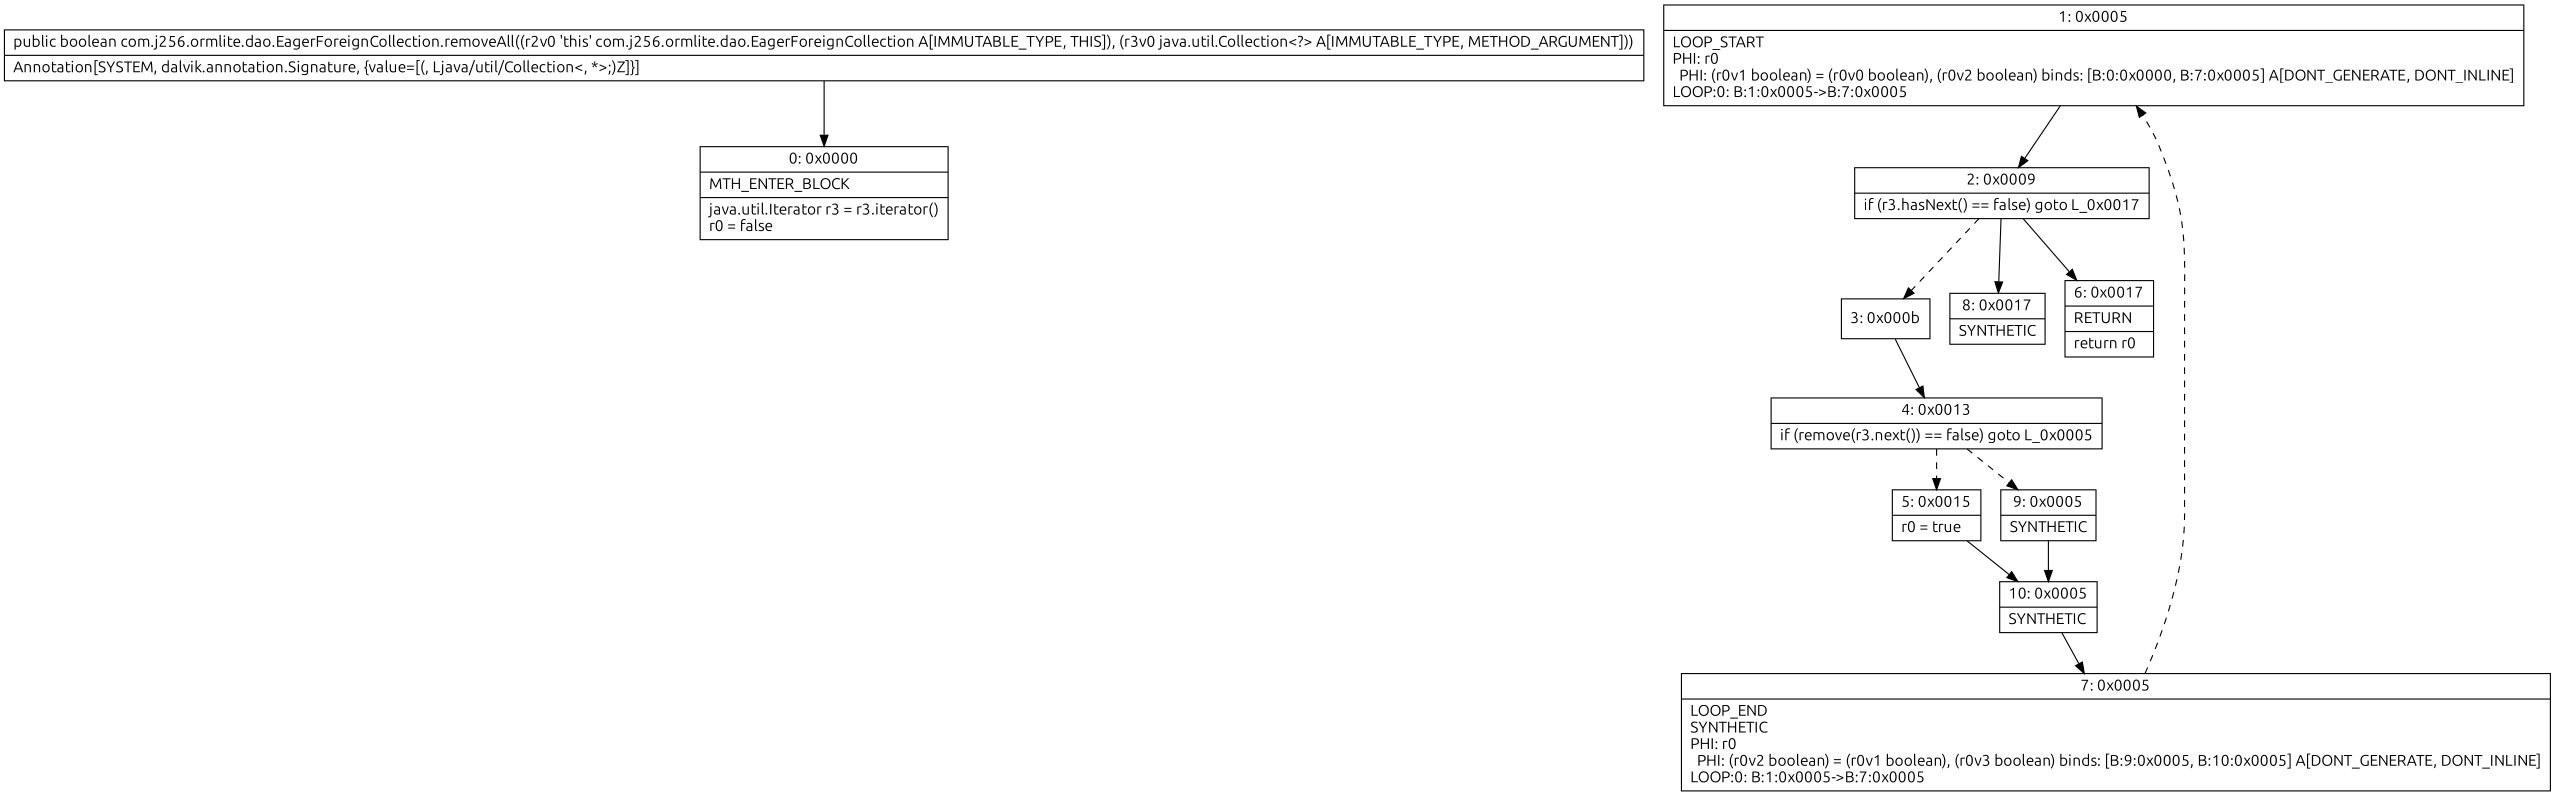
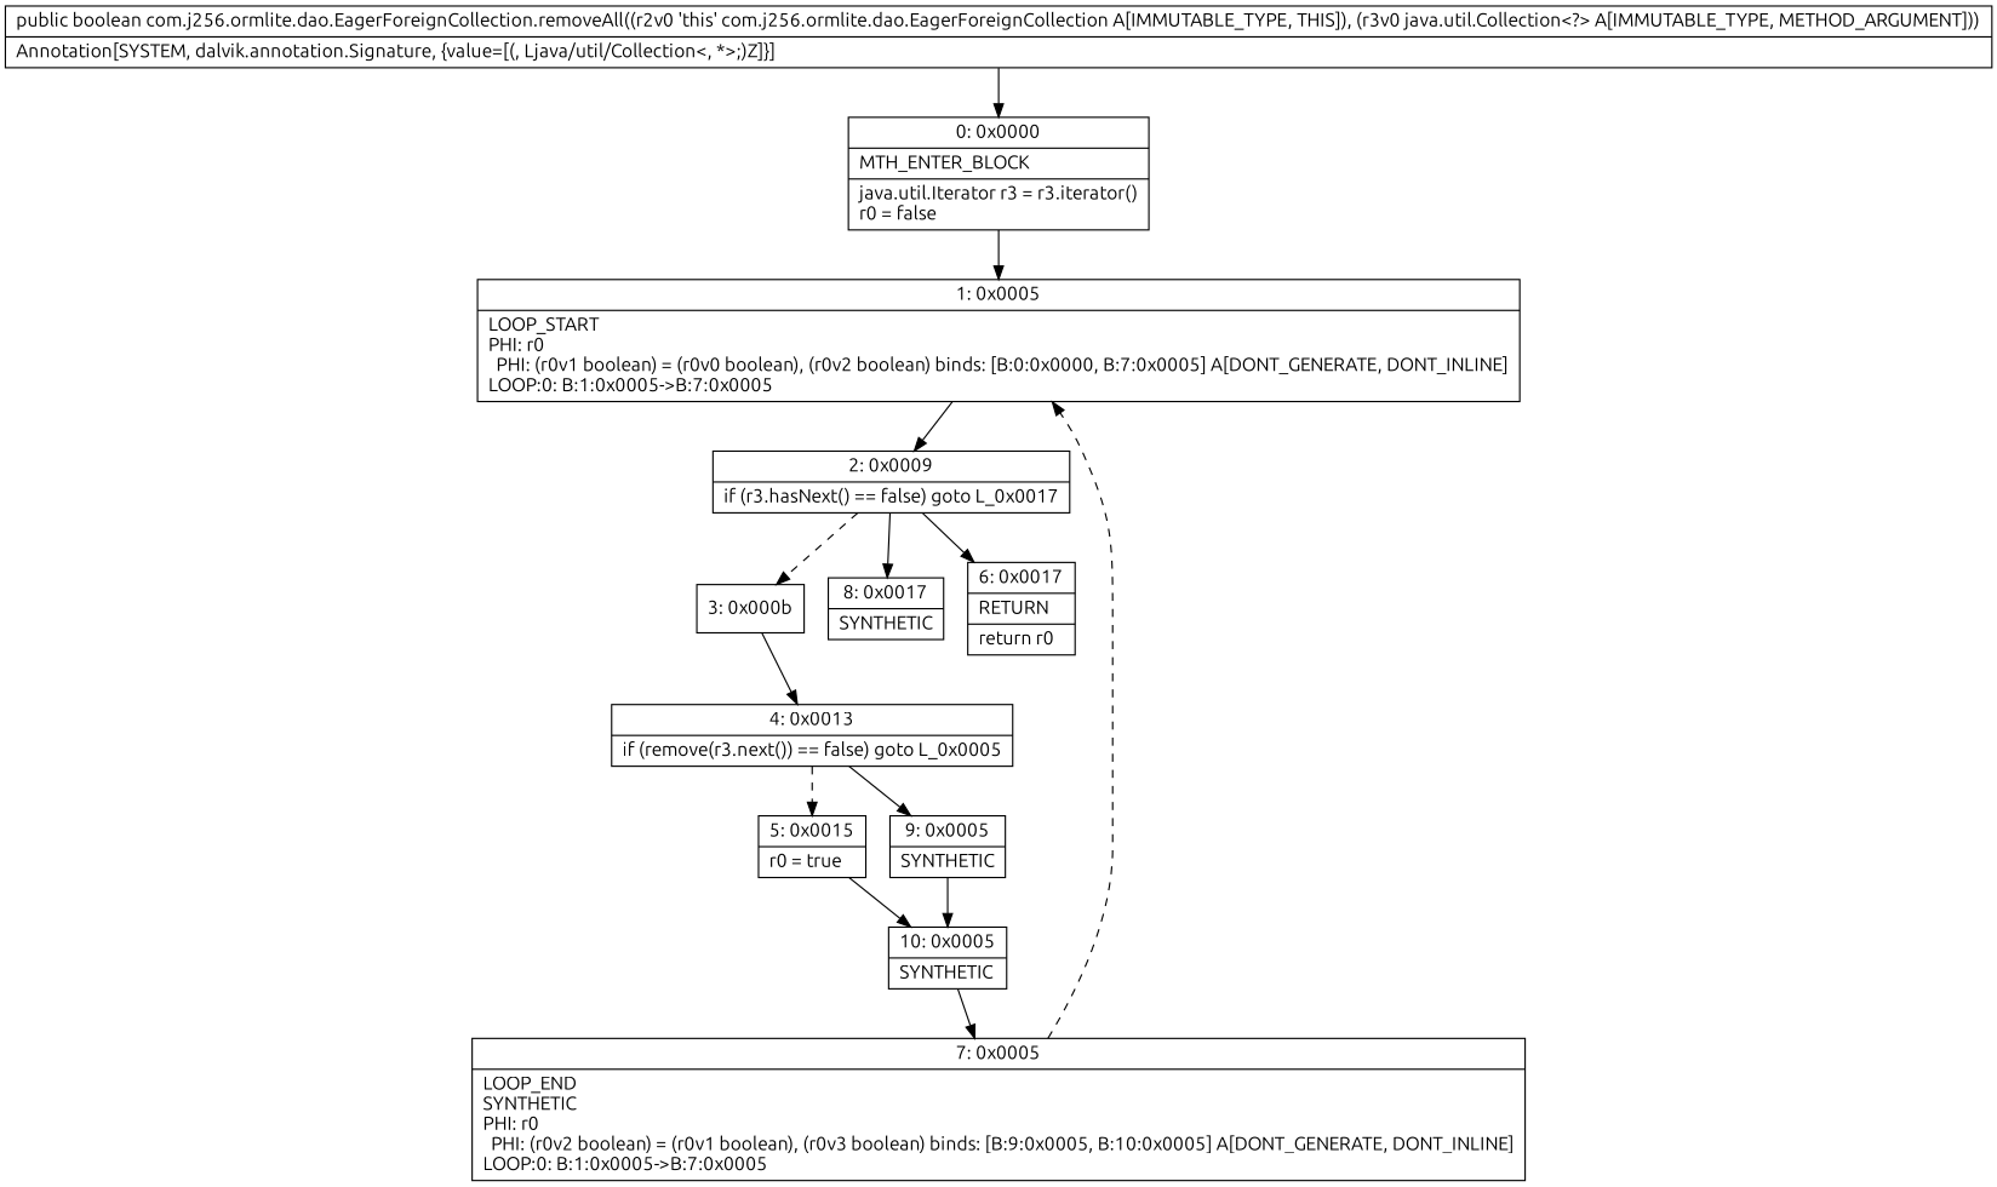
  digraph {
    fontname=Ubuntu
    node [fontname=Ubuntu shape=record]
    edge [fontname=Ubuntu]
    n1 [label="{0\:\ 0x0000|MTH_ENTER_BLOCK\l|java.util.Iterator r3 = r3.iterator()\lr0 = false\l}"]
    n2 [label="{1\:\ 0x0005|LOOP_START\lPHI: r0 \l  PHI: (r0v1 boolean) = (r0v0 boolean), (r0v2 boolean) binds: [B:0:0x0000, B:7:0x0005] A[DONT_GENERATE, DONT_INLINE]\lLOOP:0: B:1:0x0005\-\>B:7:0x0005\l}"]
    n3 [label="{2\:\ 0x0009|if (r3.hasNext() == false) goto L_0x0017\l}"]
    n4 [label="{3\:\ 0x000b}"]
    n5 [label="{8\:\ 0x0017|SYNTHETIC\l}"]
    n6 [label="{6\:\ 0x0017|RETURN\l|return r0\l}"]
    n7 [label="{4\:\ 0x0013|if (remove(r3.next()) == false) goto L_0x0005\l}"]
    n8 [label="{5\:\ 0x0015|r0 = true\l}"]
    n9 [label="{9\:\ 0x0005|SYNTHETIC\l}"]
    n10 [label="{10\:\ 0x0005|SYNTHETIC\l}"]
    n11 [label="{7\:\ 0x0005|LOOP_END\lSYNTHETIC\lPHI: r0 \l  PHI: (r0v2 boolean) = (r0v1 boolean), (r0v3 boolean) binds: [B:9:0x0005, B:10:0x0005] A[DONT_GENERATE, DONT_INLINE]\lLOOP:0: B:1:0x0005\-\>B:7:0x0005\l}"]
    n12 [label="{public boolean com.j256.ormlite.dao.EagerForeignCollection.removeAll((r2v0 'this' com.j256.ormlite.dao.EagerForeignCollection A[IMMUTABLE_TYPE, THIS]), (r3v0 java.util.Collection\<?\> A[IMMUTABLE_TYPE, METHOD_ARGUMENT]))  | Annotation[SYSTEM, dalvik.annotation.Signature, \{value=[(, Ljava\/util\/Collection\<, *\>;)Z]\}]\l}"]
+   n1 -> n2
    n2 -> n3
    n3 -> n4 [style=dashed]
    n3 -> n5
    n3 -> n6
    n4 -> n7
    n7 -> n8 [style=dashed]
-   n7 -> n9 [style=dashed]
+   n7 -> n9
    n8 -> n10
    n9 -> n10
    n10 -> n11
    n11 -> n2 [style=dashed]
    n12 -> n1
  }
